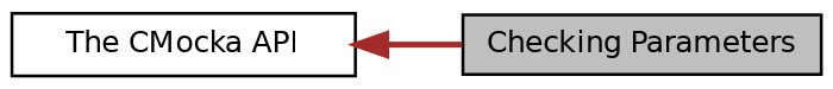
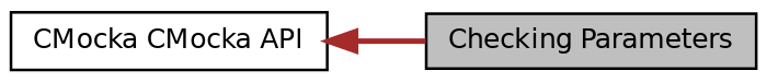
  digraph {
    rankdir=LR
    node [color=black fontname=Helvetica fontsize=10 shape=record style=filled]
-   n1 [fillcolor=white height=0.2 label="The CMocka API" width=0.4]
+   n1 [fillcolor=white height=0.2 label="CMocka CMocka API" width=0.4]
    n2 [fillcolor=grey75 fontcolor=black height=0.2 label="Checking Parameters" width=0.4]
    n1 -> n2 [dir=back fontname=Helvetica fontsize=10 labelfontname=Helvetica labelfontsize=10 shape=plaintext style=bold color=brown]
  }
